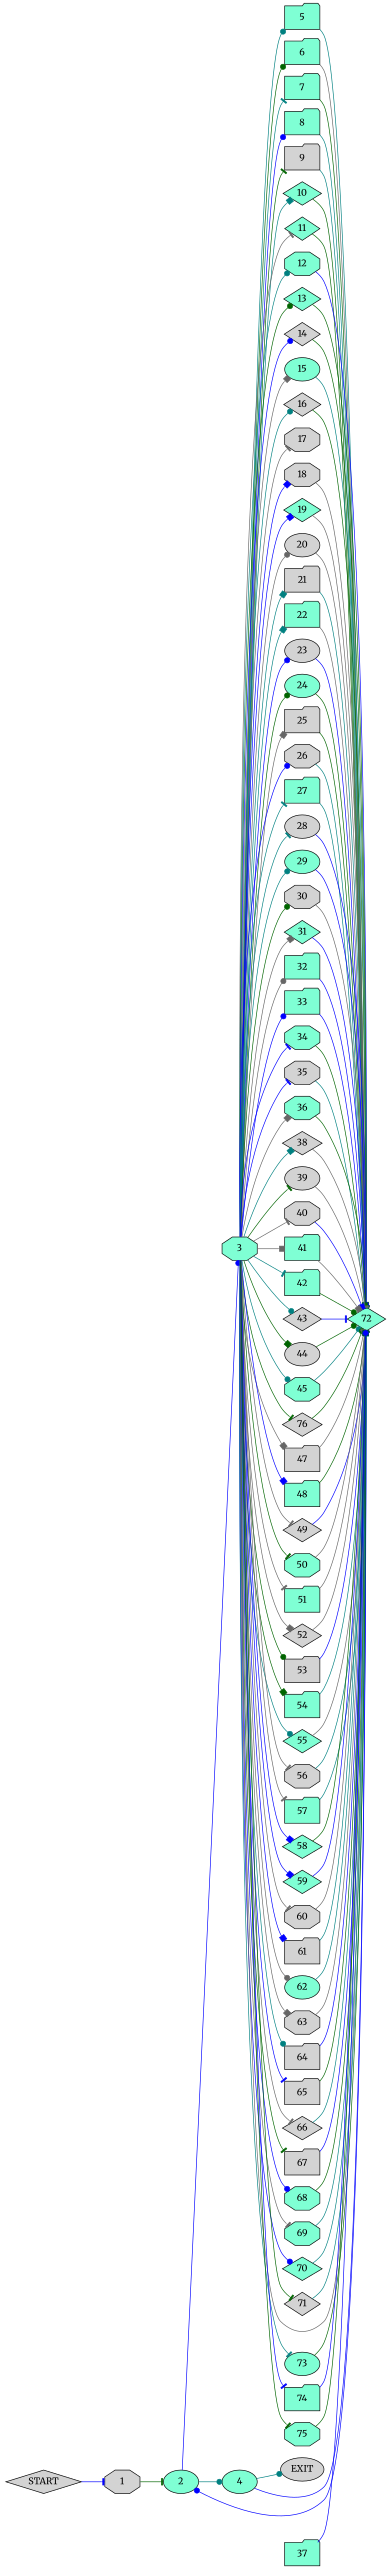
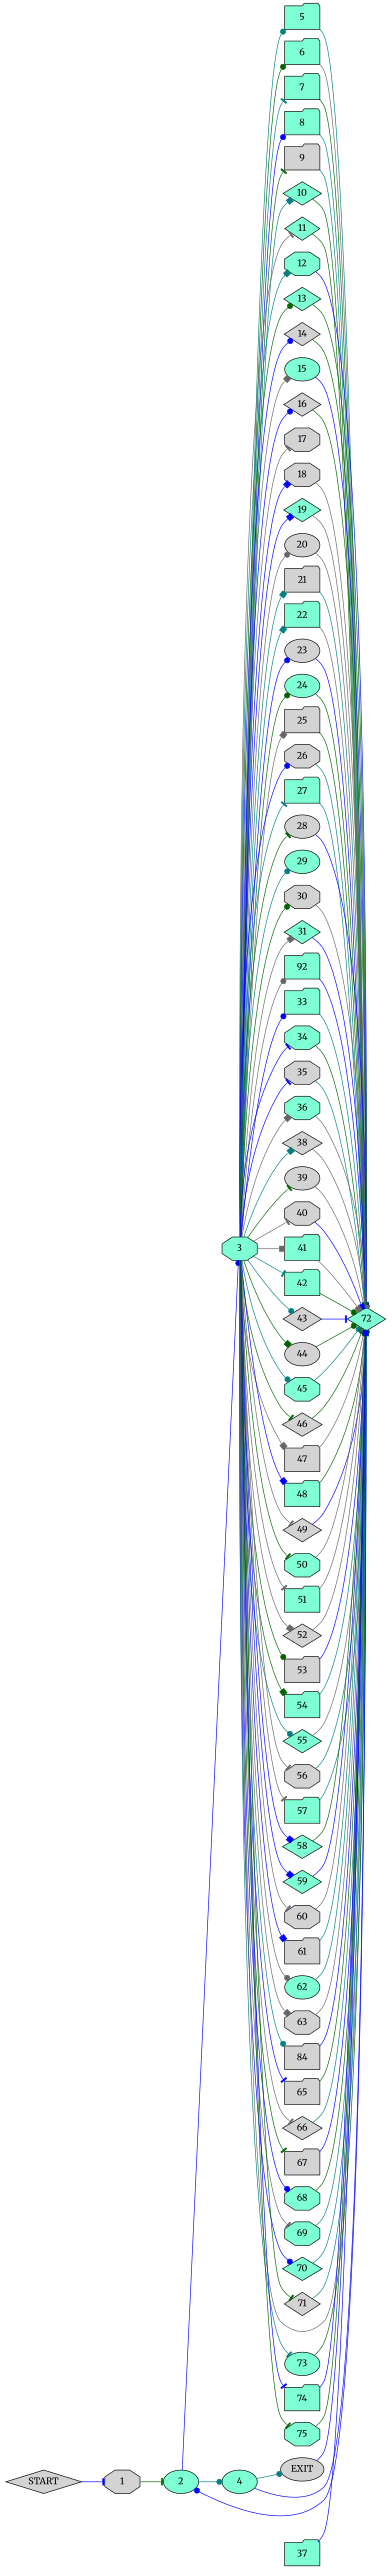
  digraph {
    fontname=Merriweather
    rankdir=LR
    node [fillcolor=aquamarine fontname=Merriweather shape=folder style=filled]
    edge [arrowhead=dot color=gray40 fontname=Merriweather]
    n1 [fillcolor=lightgrey label=START shape=diamond]
    1 [fillcolor=lightgrey shape=octagon]
    2 [shape=ellipse]
    n4 [fillcolor=lightgrey label=EXIT shape=ellipse]
    3 [shape=octagon]
    4 [shape=ellipse]
    5
    6
    7
    8
    9 [fillcolor=lightgrey]
    10 [shape=diamond]
    11 [shape=diamond]
    12 [shape=octagon]
    13 [shape=diamond]
    14 [fillcolor=lightgrey shape=diamond]
    15 [shape=ellipse]
    16 [fillcolor=lightgrey shape=diamond]
    17 [fillcolor=lightgrey shape=octagon]
    18 [fillcolor=lightgrey shape=octagon]
    19 [shape=diamond]
    20 [fillcolor=lightgrey shape=ellipse]
    21 [fillcolor=lightgrey]
    22
    23 [fillcolor=lightgrey shape=ellipse]
    24 [shape=ellipse]
    25 [fillcolor=lightgrey]
    26 [fillcolor=lightgrey shape=octagon]
    27
    28 [fillcolor=lightgrey shape=ellipse]
    29 [shape=ellipse]
    30 [fillcolor=lightgrey shape=octagon]
    31 [shape=diamond]
-   32
+   32 [label=92]
    33
    34 [shape=octagon]
    35 [fillcolor=lightgrey shape=octagon]
    36 [shape=octagon]
    38 [fillcolor=lightgrey shape=diamond]
    39 [fillcolor=lightgrey shape=ellipse]
    40 [fillcolor=lightgrey shape=octagon]
    41
    42
    43 [fillcolor=lightgrey shape=diamond]
    44 [fillcolor=lightgrey shape=ellipse]
    45 [shape=octagon]
-   46 [fillcolor=lightgrey shape=diamond label=76]
+   46 [fillcolor=lightgrey shape=diamond]
    47 [fillcolor=lightgrey]
    48
    49 [fillcolor=lightgrey shape=diamond]
    50 [shape=octagon]
    51
    52 [fillcolor=lightgrey shape=diamond]
    53 [fillcolor=lightgrey]
    54
    55 [shape=diamond]
    56 [fillcolor=lightgrey shape=octagon]
    57
    58 [shape=diamond]
    59 [shape=diamond]
    60 [fillcolor=lightgrey shape=octagon]
    61 [fillcolor=lightgrey]
    62 [shape=ellipse]
    63 [fillcolor=lightgrey shape=octagon]
-   64 [fillcolor=lightgrey]
+   64 [fillcolor=lightgrey label=84]
    65 [fillcolor=lightgrey]
    66 [fillcolor=lightgrey shape=diamond]
    67 [fillcolor=lightgrey]
    68 [shape=octagon]
    69 [shape=octagon]
    70 [shape=diamond]
    71 [fillcolor=lightgrey shape=diamond]
    72 [shape=diamond]
    73 [shape=ellipse]
    74
    75 [shape=octagon]
    37
    n1 -> 1 [arrowhead=tee color=blue]
    1 -> 2 [arrowhead=tee color=darkgreen]
    2 -> 3 [color=blue]
    2 -> 4 [color=teal]
    3 -> 5 [color=teal]
    3 -> 6 [color=darkgreen]
    3 -> 7 [arrowhead=tee color=teal]
    3 -> 8 [color=blue]
    3 -> 9 [arrowhead=tee color=darkgreen]
    3 -> 10 [arrowhead=box color=teal]
    3 -> 11 [arrowhead=tee]
-   3 -> 12 [color=teal]
+   3 -> 12 [arrowhead=box color=teal]
    3 -> 13 [color=darkgreen]
    3 -> 14 [color=blue]
    3 -> 15 [arrowhead=box]
-   3 -> 16 [color=teal]
+   3 -> 16 [color=blue]
    3 -> 17 [arrowhead=tee]
    3 -> 18 [arrowhead=box color=blue]
    3 -> 19 [arrowhead=box color=blue]
    3 -> 20
    3 -> 21 [arrowhead=box color=teal]
    3 -> 22 [arrowhead=box color=teal]
    3 -> 23 [color=blue]
    3 -> 24 [color=darkgreen]
    3 -> 25 [arrowhead=box]
    3 -> 26 [color=blue]
    3 -> 27 [arrowhead=tee color=teal]
-   3 -> 28 [arrowhead=tee color=teal]
+   3 -> 28 [arrowhead=tee color=darkgreen]
    3 -> 29 [color=teal]
    3 -> 30 [color=darkgreen]
    3 -> 31 [arrowhead=box]
    3 -> 32
    3 -> 33 [color=blue]
    3 -> 34 [arrowhead=tee color=blue]
    3 -> 35 [arrowhead=tee color=blue]
    3 -> 36 [arrowhead=box]
    3 -> 38 [arrowhead=box color=teal]
    3 -> 39 [arrowhead=tee color=darkgreen]
    3 -> 40 [arrowhead=tee]
    3 -> 41 [arrowhead=box]
    3 -> 42 [arrowhead=tee color=teal]
    3 -> 43 [color=teal]
    3 -> 44 [arrowhead=box color=darkgreen]
    3 -> 45 [color=teal]
    3 -> 46 [arrowhead=tee color=darkgreen]
    3 -> 47 [arrowhead=box]
    3 -> 48 [arrowhead=box color=blue]
    3 -> 49 [arrowhead=tee]
    3 -> 50 [arrowhead=tee color=darkgreen]
    3 -> 51 [arrowhead=tee]
    3 -> 52 [arrowhead=box]
    3 -> 53 [color=darkgreen]
    3 -> 54 [arrowhead=box color=darkgreen]
    3 -> 55 [color=teal]
    3 -> 56 [arrowhead=tee]
    3 -> 57 [arrowhead=tee]
    3 -> 58 [arrowhead=box color=blue]
    3 -> 59 [arrowhead=box color=blue]
    3 -> 60 [arrowhead=tee]
    3 -> 61 [arrowhead=box color=blue]
    3 -> 62
    3 -> 63 [arrowhead=box]
    3 -> 64 [color=teal]
    3 -> 65 [arrowhead=tee color=blue]
    3 -> 66 [arrowhead=tee]
    3 -> 67 [arrowhead=tee color=darkgreen]
    3 -> 68 [color=blue]
    3 -> 69 [arrowhead=tee]
    3 -> 70 [color=blue]
    3 -> 71 [arrowhead=tee color=darkgreen]
    3 -> 72 [arrowhead=tee]
    3 -> 73 [arrowhead=tee color=teal]
    3 -> 74 [arrowhead=tee color=blue]
    3 -> 75 [arrowhead=tee color=darkgreen]
    4 -> n4 [color=teal]
    4 -> 72 [arrowhead=tee color=blue]
    5 -> 72 [arrowhead=box color=teal]
    6 -> 72 [arrowhead=box]
    7 -> 72 [arrowhead=tee color=darkgreen]
    8 -> 72 [color=teal]
    9 -> 72 [arrowhead=box color=teal]
    10 -> 72 [arrowhead=box color=darkgreen]
    11 -> 72 [color=darkgreen]
    12 -> 72 [arrowhead=tee color=blue]
    13 -> 72 [arrowhead=box color=darkgreen]
    14 -> 72 [arrowhead=box color=darkgreen]
-   15 -> 72 [color=teal]
+   15 -> 72 [color=blue]
    16 -> 72 [arrowhead=box color=darkgreen]
    18 -> 72 [arrowhead=box]
    19 -> 72 [arrowhead=tee]
    20 -> 72 [arrowhead=box]
    21 -> 72 [arrowhead=tee color=teal]
    22 -> 72
    23 -> 72 [color=blue]
    24 -> 72 [arrowhead=box color=darkgreen]
    25 -> 72 [arrowhead=box color=darkgreen]
    26 -> 72 [arrowhead=tee color=teal]
    27 -> 72 [arrowhead=box color=teal]
    28 -> 72 [color=blue]
-   29 -> 72 [color=blue]
+   n4 -> 72 [color=blue]
    30 -> 72 [arrowhead=tee]
    31 -> 72 [arrowhead=tee color=blue]
    32 -> 72 [color=blue]
-   33 -> 72 [color=blue]
+   33 -> 72 [color=teal]
    34 -> 72 [arrowhead=box color=darkgreen]
    35 -> 72 [arrowhead=tee color=teal]
-   36 -> 72 [arrowhead=tee color=darkgreen]
+   36 -> 72 [arrowhead=tee]
    38 -> 72 [arrowhead=tee]
    39 -> 72 [arrowhead=tee]
    40 -> 72 [arrowhead=box color=blue]
    41 -> 72 [arrowhead=box]
    42 -> 72 [color=darkgreen]
    43 -> 72 [arrowhead=tee color=blue]
    44 -> 72 [color=darkgreen]
    45 -> 72 [color=teal]
    46 -> 72 [color=darkgreen]
    47 -> 72 [arrowhead=tee]
    48 -> 72 [arrowhead=box color=darkgreen]
    49 -> 72 [color=blue]
    50 -> 72
    51 -> 72 [arrowhead=box]
    52 -> 72 [arrowhead=tee]
    53 -> 72 [color=blue]
    54 -> 72 [arrowhead=tee color=teal]
    55 -> 72
    56 -> 72 [color=teal]
    57 -> 72 [color=teal]
    58 -> 72 [color=darkgreen]
    59 -> 72 [color=blue]
    60 -> 72 [arrowhead=tee]
    61 -> 72 [arrowhead=tee color=teal]
    62 -> 72 [arrowhead=tee color=teal]
    63 -> 72 [arrowhead=tee]
    64 -> 72 [color=blue]
    65 -> 72 [arrowhead=box color=darkgreen]
    66 -> 72 [arrowhead=box color=teal]
    67 -> 72 [color=blue]
    68 -> 72 [color=darkgreen]
    69 -> 72 [arrowhead=box color=teal]
    70 -> 72 [arrowhead=box color=teal]
    71 -> 72 [arrowhead=box color=teal]
    72 -> 2 [color=blue]
    73 -> 72 [arrowhead=tee color=darkgreen]
    74 -> 72 [arrowhead=box color=blue]
    75 -> 72 [arrowhead=box color=darkgreen]
    37 -> 72 [color=blue]
  }
